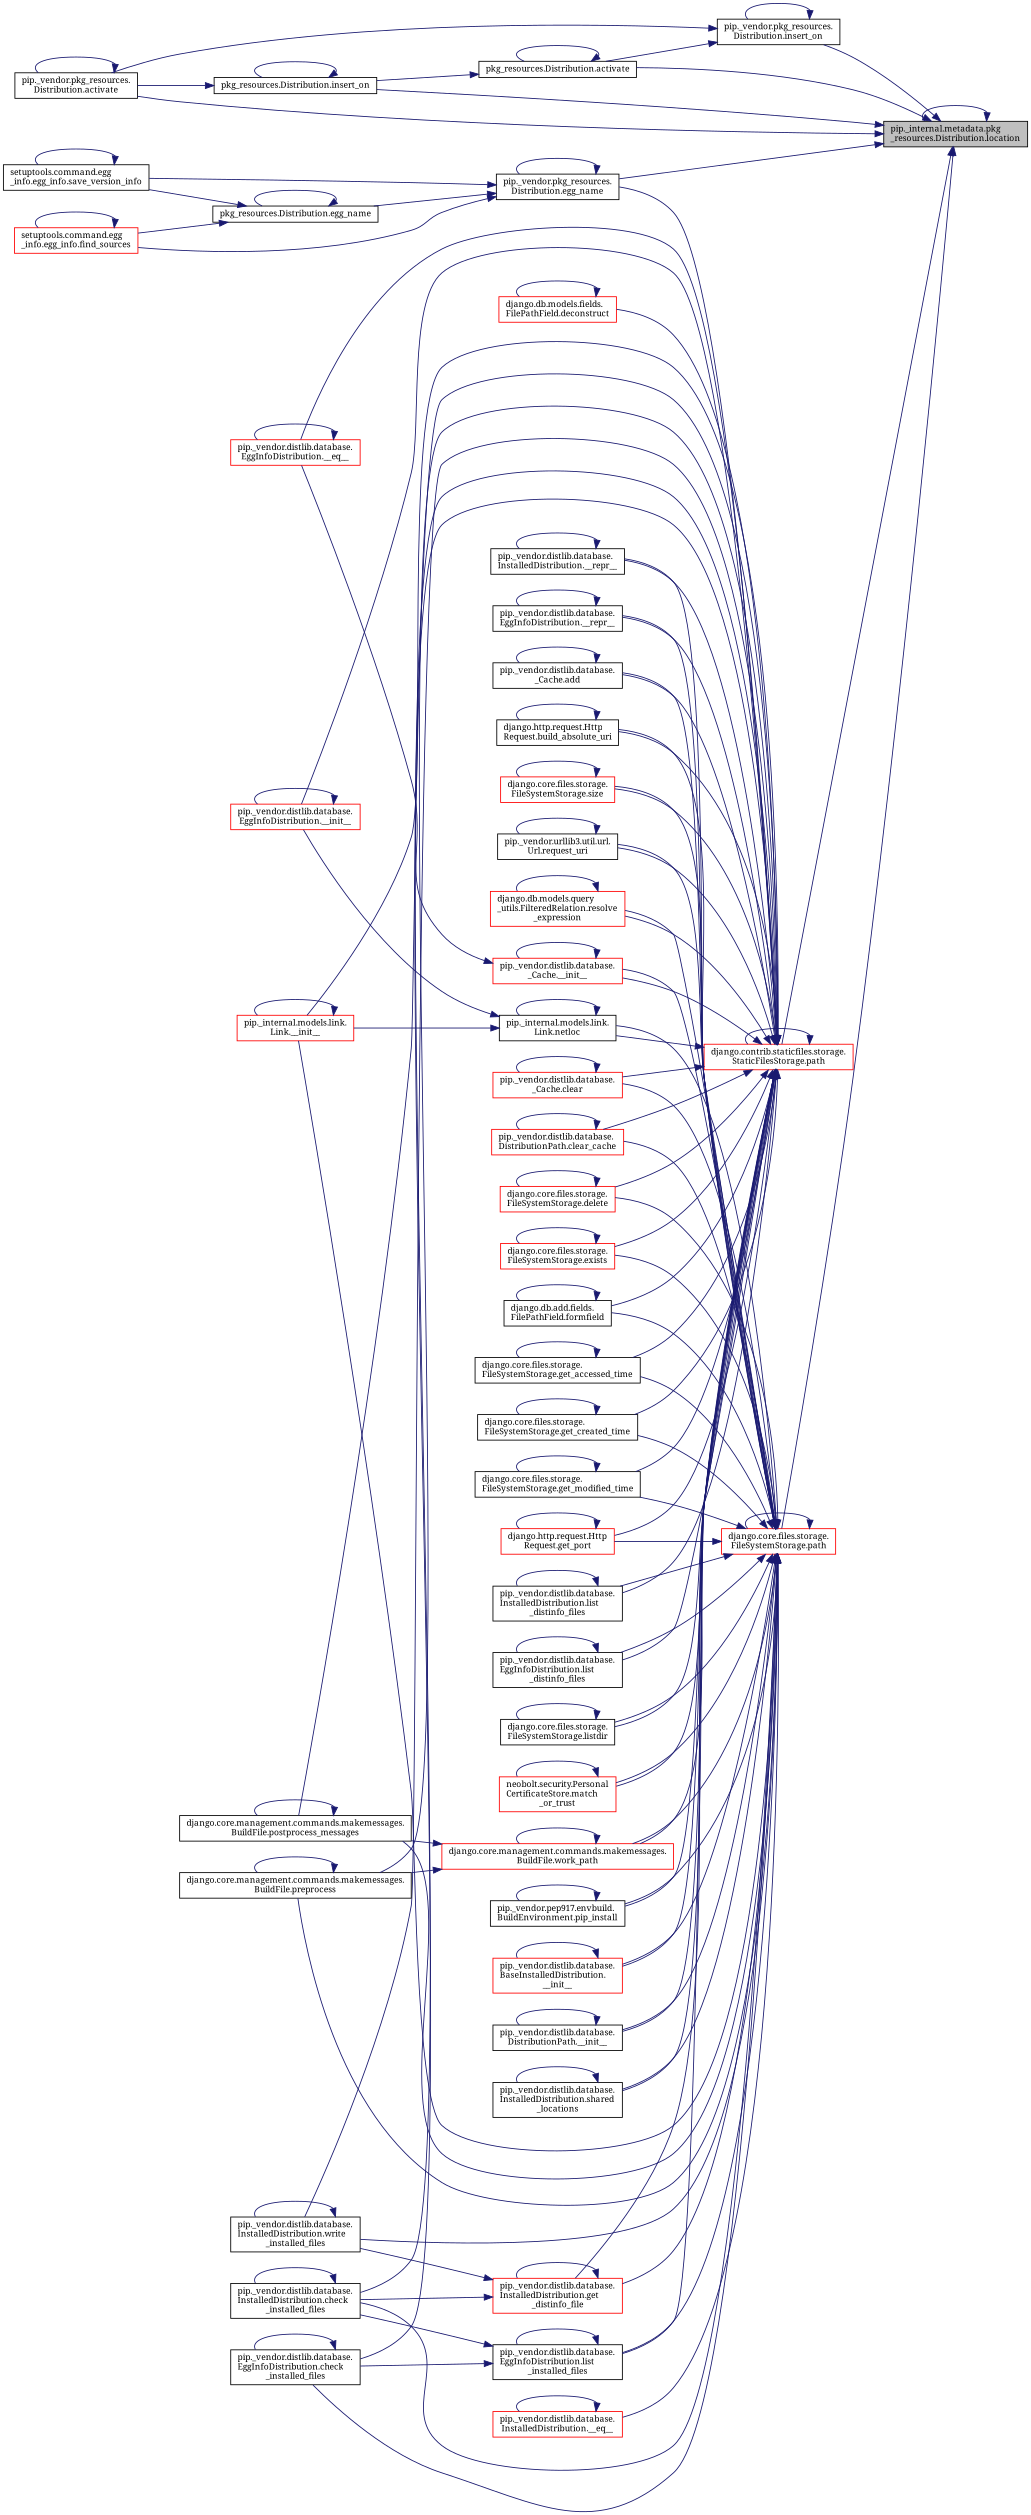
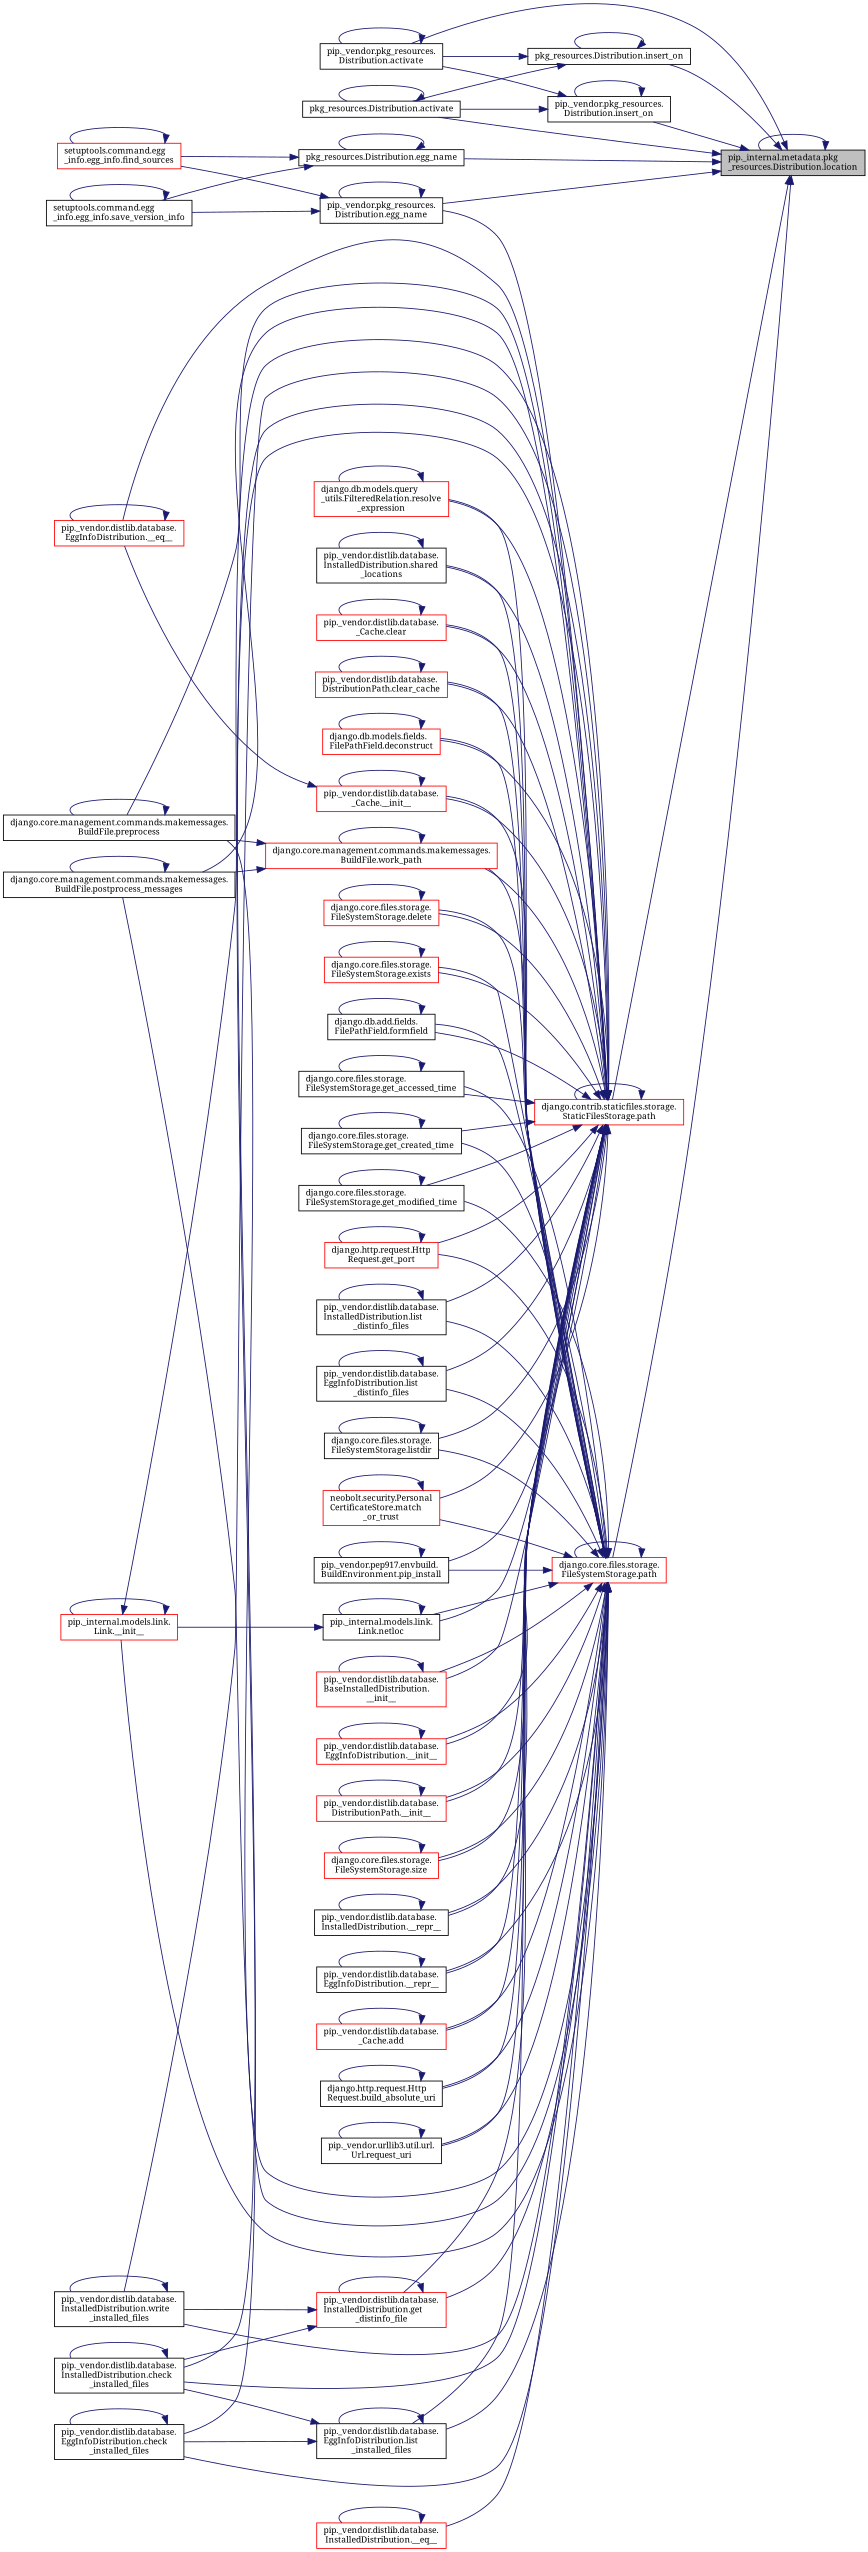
  digraph {
    fontname="Noto Serif"
    rankdir=RL
    node [color=black fillcolor=white fontname="Noto Serif" fontsize=10 shape=record style=filled]
    edge [color=midnightblue dir=back fontname="Noto Serif" fontsize=10 labelfontname=Helvetica labelfontsize=10 style=solid]
    n1 [fillcolor=grey75 fontcolor=black height=0.2 label="pip._internal.metadata.pkg\l_resources.Distribution.location" width=0.4]
    n2 [height=0.2 label="pip._vendor.pkg_resources.\lDistribution.activate" width=0.4]
    n3 [height=0.2 label="pkg_resources.Distribution.activate" width=0.4]
    n4 [height=0.2 label="pip._vendor.pkg_resources.\lDistribution.egg_name" width=0.4]
    n5 [height=0.2 label="pkg_resources.Distribution.egg_name" width=0.4]
    n6 [height=0.2 label="pip._vendor.pkg_resources.\lDistribution.insert_on" width=0.4]
    n7 [height=0.2 label="pkg_resources.Distribution.insert_on" width=0.4]
    n8 [color=red height=0.2 label="django.contrib.staticfiles.storage.\lStaticFilesStorage.path" width=0.4]
    n9 [color=red height=0.2 label="django.core.files.storage.\lFileSystemStorage.path" width=0.4]
    n10 [color=red height=0.2 label="setuptools.command.egg\l_info.egg_info.find_sources" width=0.4]
    n11 [height=0.2 label="setuptools.command.egg\l_info.egg_info.save_version_info" width=0.4]
    n12 [color=red height=0.2 label="pip._vendor.distlib.database.\lEggInfoDistribution.__eq__" width=0.4]
    n13 [color=red height=0.2 label="pip._vendor.distlib.database.\l_Cache.__init__" width=0.4]
    n14 [color=red height=0.2 label="pip._vendor.distlib.database.\lBaseInstalledDistribution.\l__init__" width=0.4]
    n15 [color=red height=0.2 label="pip._vendor.distlib.database.\lEggInfoDistribution.__init__" width=0.4]
-   n16 [height=0.2 label="pip._vendor.distlib.database.\lDistributionPath.__init__" width=0.4]
+   n16 [color=red height=0.2 label="pip._vendor.distlib.database.\lDistributionPath.__init__" width=0.4]
    n17 [color=red height=0.2 label="pip._internal.models.link.\lLink.__init__" width=0.4]
    n18 [height=0.2 label="pip._vendor.distlib.database.\lInstalledDistribution.__repr__" width=0.4]
    n19 [height=0.2 label="pip._vendor.distlib.database.\lEggInfoDistribution.__repr__" width=0.4]
-   n20 [height=0.2 label="pip._vendor.distlib.database.\l_Cache.add" width=0.4]
+   n20 [color=red height=0.2 label="pip._vendor.distlib.database.\l_Cache.add" width=0.4]
    n21 [height=0.2 label="django.http.request.Http\lRequest.build_absolute_uri" width=0.4]
    n22 [height=0.2 label="pip._vendor.distlib.database.\lInstalledDistribution.check\l_installed_files" width=0.4]
    n23 [height=0.2 label="pip._vendor.distlib.database.\lEggInfoDistribution.check\l_installed_files" width=0.4]
    n24 [color=red height=0.2 label="pip._vendor.distlib.database.\l_Cache.clear" width=0.4]
    n25 [color=red height=0.2 label="pip._vendor.distlib.database.\lDistributionPath.clear_cache" width=0.4]
    n26 [color=red height=0.2 label="django.db.models.fields.\lFilePathField.deconstruct" width=0.4]
    n27 [color=red height=0.2 label="django.core.files.storage.\lFileSystemStorage.delete" width=0.4]
    n28 [color=red height=0.2 label="django.core.files.storage.\lFileSystemStorage.exists" width=0.4]
    n29 [height=0.2 label="django.db.add.fields.\lFilePathField.formfield" width=0.4]
    n30 [height=0.2 label="django.core.files.storage.\lFileSystemStorage.get_accessed_time" width=0.4]
    n31 [height=0.2 label="django.core.files.storage.\lFileSystemStorage.get_created_time" width=0.4]
    n32 [color=red height=0.2 label="pip._vendor.distlib.database.\lInstalledDistribution.get\l_distinfo_file" width=0.4]
    n33 [height=0.2 label="pip._vendor.distlib.database.\lInstalledDistribution.write\l_installed_files" width=0.4]
    n34 [height=0.2 label="django.core.files.storage.\lFileSystemStorage.get_modified_time" width=0.4]
    n35 [color=red height=0.2 label="django.http.request.Http\lRequest.get_port" width=0.4]
    n36 [height=0.2 label="pip._vendor.distlib.database.\lInstalledDistribution.list\l_distinfo_files" width=0.4]
    n37 [height=0.2 label="pip._vendor.distlib.database.\lEggInfoDistribution.list\l_distinfo_files" width=0.4]
    n38 [height=0.2 label="pip._vendor.distlib.database.\lEggInfoDistribution.list\l_installed_files" width=0.4]
    n39 [height=0.2 label="django.core.files.storage.\lFileSystemStorage.listdir" width=0.4]
    n40 [color=red height=0.2 label="neobolt.security.Personal\lCertificateStore.match\l_or_trust" width=0.4]
    n41 [height=0.2 label="pip._internal.models.link.\lLink.netloc" width=0.4]
    n42 [height=0.2 label="pip._vendor.pep917.envbuild.\lBuildEnvironment.pip_install" width=0.4]
    n43 [height=0.2 label="django.core.management.commands.makemessages.\lBuildFile.postprocess_messages" width=0.4]
    n44 [height=0.2 label="django.core.management.commands.makemessages.\lBuildFile.preprocess" width=0.4]
    n45 [height=0.2 label="pip._vendor.urllib3.util.url.\lUrl.request_uri" width=0.4]
    n46 [color=red height=0.2 label="django.db.models.query\l_utils.FilteredRelation.resolve\l_expression" width=0.4]
    n47 [height=0.2 label="pip._vendor.distlib.database.\lInstalledDistribution.shared\l_locations" width=0.4]
    n48 [color=red height=0.2 label="django.core.files.storage.\lFileSystemStorage.size" width=0.4]
    n49 [color=red height=0.2 label="django.core.management.commands.makemessages.\lBuildFile.work_path" width=0.4]
    n50 [color=red height=0.2 label="pip._vendor.distlib.database.\lInstalledDistribution.__eq__" width=0.4]
    n1 -> n1
    n1 -> n2
    n1 -> n3
    n1 -> n4
-   n4 -> n5
+   n1 -> n5
    n1 -> n6
    n1 -> n7
    n1 -> n8
    n1 -> n9
    n2 -> n2
    n3 -> n3
    n4 -> n4
    n4 -> n10
    n4 -> n11
    n5 -> n5
    n5 -> n10
    n5 -> n11
    n6 -> n2
    n6 -> n3
    n6 -> n6
    n7 -> n2
-   n3 -> n7
+   n7 -> n3
    n7 -> n7
    n8 -> n4
    n8 -> n8
    n8 -> n12
    n8 -> n13
    n8 -> n14
    n8 -> n15
    n8 -> n16
-   n8 -> n17
+   n17 -> n8
    n8 -> n18
    n8 -> n19
    n8 -> n20
    n8 -> n21
    n8 -> n22
    n8 -> n23
    n8 -> n24
    n8 -> n25
    n8 -> n26
    n8 -> n27
    n8 -> n28
    n8 -> n29
    n8 -> n30
    n8 -> n31
    n8 -> n32
    n8 -> n33
    n8 -> n34
    n8 -> n35
    n8 -> n36
    n8 -> n37
    n8 -> n38
    n8 -> n39
    n8 -> n40
    n8 -> n41
    n8 -> n42
    n8 -> n43
    n8 -> n44
    n8 -> n45
    n8 -> n46
    n8 -> n47
    n8 -> n48
    n8 -> n49
    n9 -> n9
    n9 -> n13
    n9 -> n14
-   n41 -> n15
+   n9 -> n15
    n9 -> n16
    n9 -> n17
    n9 -> n18
    n9 -> n19
    n9 -> n20
    n9 -> n21
    n9 -> n22
    n9 -> n23
    n9 -> n24
    n9 -> n25
+   n9 -> n26
    n9 -> n27
    n9 -> n28
    n9 -> n29
    n9 -> n30
    n9 -> n31
    n9 -> n32
    n9 -> n33
    n9 -> n34
    n9 -> n35
    n9 -> n36
    n9 -> n37
    n9 -> n38
    n9 -> n39
    n9 -> n40
    n9 -> n41
    n9 -> n42
    n9 -> n43
    n9 -> n44
    n9 -> n45
    n9 -> n46
    n9 -> n47
    n9 -> n48
    n9 -> n49
    n9 -> n50
    n10 -> n10
    n11 -> n11
    n12 -> n12
    n13 -> n12
    n13 -> n13
    n14 -> n14
    n15 -> n15
    n16 -> n16
    n17 -> n17
    n18 -> n18
    n19 -> n19
    n20 -> n20
    n21 -> n21
    n22 -> n22
    n23 -> n23
    n24 -> n24
    n25 -> n25
    n26 -> n26
    n27 -> n27
    n28 -> n28
    n29 -> n29
    n30 -> n30
    n31 -> n31
    n32 -> n22
    n32 -> n32
    n32 -> n33
    n33 -> n33
    n34 -> n34
    n35 -> n35
    n36 -> n36
    n37 -> n37
    n38 -> n22
    n38 -> n23
    n38 -> n38
    n39 -> n39
    n40 -> n40
    n41 -> n17
    n41 -> n41
    n42 -> n42
    n43 -> n43
    n44 -> n44
    n45 -> n45
    n46 -> n46
    n47 -> n47
    n48 -> n48
    n49 -> n43
    n49 -> n44
    n49 -> n49
    n50 -> n50
  }
